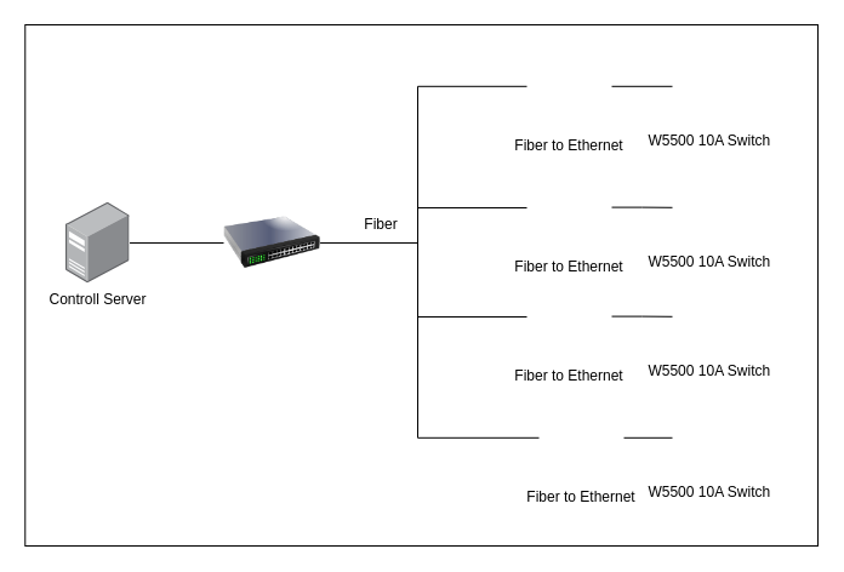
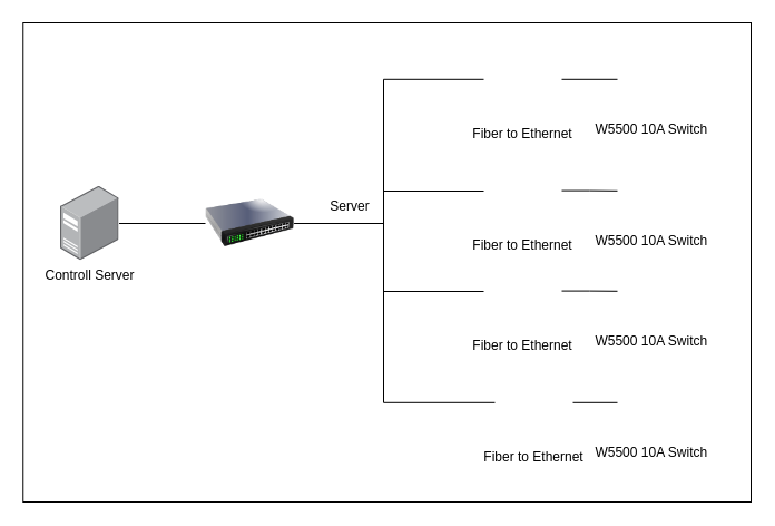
  <mxCell id="0" />
  <mxCell id="1" parent="0" />
  <mxCell id="2" value="" style="edgeStyle=orthogonalEdgeStyle;rounded=0;orthogonalLoop=1;jettySize=auto;html=1;endArrow=none;endFill=0;" edge="1" parent="1" source="3" target="20"><mxGeometry relative="1" as="geometry" /></mxCell>
  <mxCell id="3" value="Controll Server" style="image;points=[];aspect=fixed;html=1;align=center;shadow=0;dashed=0;image=img/lib/allied_telesis/computer_and_terminals/Server_Desktop.svg;" vertex="1" parent="1"><mxGeometry x="54" y="166.7" width="52.54" height="66.6" as="geometry" /></mxCell>
  <mxCell id="4" value="W5500 10A Switch" style="shape=image;verticalLabelPosition=bottom;labelBackgroundColor=default;verticalAlign=top;aspect=fixed;imageAspect=0;image=https://ae01.alicdn.com/kf/Hf38e9fd01a5d4a9e8376b8f9a8d5ff57H.jpg;" vertex="1" parent="1"><mxGeometry x="554" y="40" width="61.6" height="61.6" as="geometry" /></mxCell>
  <mxCell id="5" value="W5500 10A Switch" style="shape=image;verticalLabelPosition=bottom;labelBackgroundColor=default;verticalAlign=top;aspect=fixed;imageAspect=0;image=https://ae01.alicdn.com/kf/Hf38e9fd01a5d4a9e8376b8f9a8d5ff57H.jpg;" vertex="1" parent="1"><mxGeometry x="554" y="140" width="61.6" height="61.6" as="geometry" /></mxCell>
  <mxCell id="6" value="W5500 10A Switch" style="shape=image;verticalLabelPosition=bottom;labelBackgroundColor=default;verticalAlign=top;aspect=fixed;imageAspect=0;image=https://ae01.alicdn.com/kf/Hf38e9fd01a5d4a9e8376b8f9a8d5ff57H.jpg;" vertex="1" parent="1"><mxGeometry x="554" y="230" width="61.6" height="61.6" as="geometry" /></mxCell>
  <mxCell id="7" value="W5500 10A Switch" style="shape=image;verticalLabelPosition=bottom;labelBackgroundColor=default;verticalAlign=top;aspect=fixed;imageAspect=0;image=https://ae01.alicdn.com/kf/Hf38e9fd01a5d4a9e8376b8f9a8d5ff57H.jpg;" vertex="1" parent="1"><mxGeometry x="554" y="330" width="61.6" height="61.6" as="geometry" /></mxCell>
  <mxCell id="8" value="" style="edgeStyle=orthogonalEdgeStyle;rounded=0;orthogonalLoop=1;jettySize=auto;html=1;endArrow=none;endFill=0;" edge="1" parent="1" source="9" target="4"><mxGeometry relative="1" as="geometry" /></mxCell>
  <mxCell id="9" value="Fiber to Ethernet" style="shape=image;verticalLabelPosition=bottom;labelBackgroundColor=default;verticalAlign=top;aspect=fixed;imageAspect=0;image=https://lzd-img-global.slatic.net/g/p/1481e3eaa567d60c64e8e4bb11825b50.jpg_2200x2200q80.jpg;" vertex="1" parent="1"><mxGeometry x="434" y="35.8" width="70" height="70" as="geometry" /></mxCell>
  <mxCell id="10" value="" style="edgeStyle=orthogonalEdgeStyle;rounded=0;orthogonalLoop=1;jettySize=auto;html=1;endArrow=none;endFill=0;" edge="1" parent="1" source="11" target="5"><mxGeometry relative="1" as="geometry" /></mxCell>
  <mxCell id="11" value="Fiber to Ethernet" style="shape=image;verticalLabelPosition=bottom;labelBackgroundColor=default;verticalAlign=top;aspect=fixed;imageAspect=0;image=https://lzd-img-global.slatic.net/g/p/1481e3eaa567d60c64e8e4bb11825b50.jpg_2200x2200q80.jpg;" vertex="1" parent="1"><mxGeometry x="434" y="135.6" width="70" height="70" as="geometry" /></mxCell>
  <mxCell id="12" value="" style="edgeStyle=orthogonalEdgeStyle;rounded=0;orthogonalLoop=1;jettySize=auto;html=1;endArrow=none;endFill=0;" edge="1" parent="1" source="13" target="6"><mxGeometry relative="1" as="geometry" /></mxCell>
  <mxCell id="13" value="Fiber to Ethernet" style="shape=image;verticalLabelPosition=bottom;labelBackgroundColor=default;verticalAlign=top;aspect=fixed;imageAspect=0;image=https://lzd-img-global.slatic.net/g/p/1481e3eaa567d60c64e8e4bb11825b50.jpg_2200x2200q80.jpg;" vertex="1" parent="1"><mxGeometry x="434" y="225.6" width="70" height="70" as="geometry" /></mxCell>
  <mxCell id="14" value="" style="edgeStyle=orthogonalEdgeStyle;rounded=0;orthogonalLoop=1;jettySize=auto;html=1;endArrow=none;endFill=0;" edge="1" parent="1" source="15" target="7"><mxGeometry relative="1" as="geometry" /></mxCell>
  <mxCell id="15" value="Fiber to Ethernet" style="shape=image;verticalLabelPosition=bottom;labelBackgroundColor=default;verticalAlign=top;aspect=fixed;imageAspect=0;image=https://lzd-img-global.slatic.net/g/p/1481e3eaa567d60c64e8e4bb11825b50.jpg_2200x2200q80.jpg;" vertex="1" parent="1"><mxGeometry x="444" y="325.8" width="70" height="70" as="geometry" /></mxCell>
  <mxCell id="16" style="edgeStyle=orthogonalEdgeStyle;rounded=0;orthogonalLoop=1;jettySize=auto;html=1;entryX=0;entryY=0.5;entryDx=0;entryDy=0;endArrow=none;endFill=0;" edge="1" parent="1" source="20" target="9"><mxGeometry relative="1" as="geometry"><Array as="points"><mxPoint x="344" y="200" /><mxPoint x="344" y="71" /></Array></mxGeometry></mxCell>
  <mxCell id="17" style="edgeStyle=orthogonalEdgeStyle;rounded=0;orthogonalLoop=1;jettySize=auto;html=1;endArrow=none;endFill=0;" edge="1" parent="1" source="20" target="11"><mxGeometry relative="1" as="geometry"><Array as="points"><mxPoint x="344" y="200" /><mxPoint x="344" y="171" /></Array></mxGeometry></mxCell>
  <mxCell id="18" style="edgeStyle=orthogonalEdgeStyle;rounded=0;orthogonalLoop=1;jettySize=auto;html=1;endArrow=none;endFill=0;" edge="1" parent="1" source="20" target="13"><mxGeometry relative="1" as="geometry"><Array as="points"><mxPoint x="344" y="200" /><mxPoint x="344" y="261" /></Array></mxGeometry></mxCell>
  <mxCell id="19" style="edgeStyle=orthogonalEdgeStyle;rounded=0;orthogonalLoop=1;jettySize=auto;html=1;entryX=0;entryY=0.5;entryDx=0;entryDy=0;endArrow=none;endFill=0;" edge="1" parent="1" source="20" target="15"><mxGeometry relative="1" as="geometry"><Array as="points"><mxPoint x="344" y="200" /><mxPoint x="344" y="361" /></Array></mxGeometry></mxCell>
  <mxCell id="20" value="" style="image;html=1;image=img/lib/clip_art/networking/Switch_128x128.png" vertex="1" parent="1"><mxGeometry x="184" y="160" width="80" height="80" as="geometry" /></mxCell>
- <mxCell id="21" value="Fiber" style="text;html=1;strokeColor=none;fillColor=none;align=center;verticalAlign=middle;whiteSpace=wrap;rounded=0;" vertex="1" parent="1"><mxGeometry x="284" y="170" width="60" height="30" as="geometry" /></mxCell>
+ <mxCell id="21" value="Server" style="text;html=1;strokeColor=none;fillColor=none;align=center;verticalAlign=middle;whiteSpace=wrap;rounded=0;" vertex="1" parent="1"><mxGeometry x="284" y="170" width="60" height="30" as="geometry" /></mxCell>
  <mxCell id="22" value="" style="rounded=0;whiteSpace=wrap;html=1;fillColor=none;" vertex="1" parent="1"><mxGeometry x="20.27" y="20" width="653.73" height="430" as="geometry" /></mxCell>
